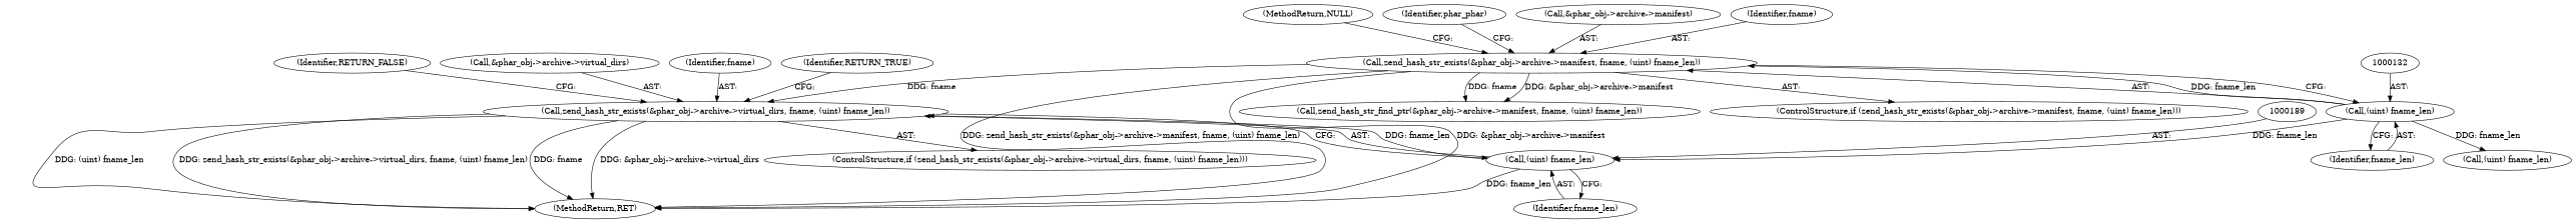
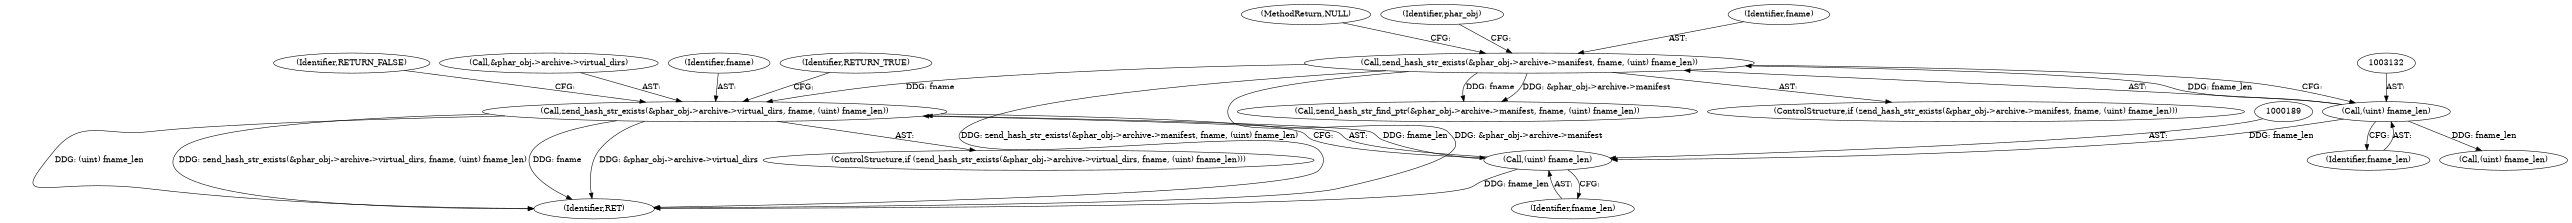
  digraph {
    n1 [label="(Call,zend_hash_str_exists(&phar_obj->archive->virtual_dirs, fname, (uint) fname_len))"]
    n2 [label="(Call,(uint) fname_len)"]
    n3 [label="(ControlStructure,if (zend_hash_str_exists(&phar_obj->archive->virtual_dirs, fname, (uint) fname_len)))"]
-   n4 [label="(MethodReturn,RET)"]
+   n4 [label="(Identifier,RET)"]
    n5 [label="(Identifier,fname_len)"]
    n6 [label="(Call,zend_hash_str_exists(&phar_obj->archive->manifest, fname, (uint) fname_len))"]
    n7 [label="(Call,(uint) fname_len)"]
    n8 [label="(Call,zend_hash_str_find_ptr(&phar_obj->archive->manifest, fname, (uint) fname_len))"]
    n9 [label="(ControlStructure,if (zend_hash_str_exists(&phar_obj->archive->manifest, fname, (uint) fname_len)))"]
    n10 [label="(Call,(uint) fname_len)"]
    n11 [label="(Identifier,fname_len)"]
    n12 [label="(MethodReturn,NULL)"]
-   n13 [label="(Identifier,phar_phar)"]
+   n13 [label="(Identifier,phar_obj)"]
    n14 [label="(Identifier,RETURN_FALSE)"]
    n15 [label="(Call,&phar_obj->archive->virtual_dirs)"]
-   n16 [label="(Call,&phar_obj->archive->manifest)"]
    n17 [label="(Identifier,fname)"]
    n18 [label="(Identifier,RETURN_TRUE)"]
    n19 [label="(Identifier,fname)"]
-   1000132
+   1000132 [label=1003132]
    1000189
    n1 -> n2 [label="CFG: "]
    n1 -> n3 [label="AST: "]
    n1 -> n4 [label="DDG: fname"]
    n1 -> n4 [label="DDG: &phar_obj->archive->virtual_dirs"]
    n1 -> n4 [label="DDG: (uint) fname_len"]
    n1 -> n4 [label="DDG: zend_hash_str_exists(&phar_obj->archive->virtual_dirs, fname, (uint) fname_len)"]
    n2 -> n1 [label="AST: "]
    n2 -> n1 [label="DDG: fname_len"]
    n2 -> n4 [label="DDG: fname_len"]
    n2 -> n5 [label="CFG: "]
    n5 -> n2 [label="AST: "]
    n6 -> n1 [label="DDG: fname"]
    n6 -> n4 [label="DDG: &phar_obj->archive->manifest"]
    n6 -> n4 [label="DDG: zend_hash_str_exists(&phar_obj->archive->manifest, fname, (uint) fname_len)"]
    n6 -> n7 [label="CFG: "]
    n6 -> n8 [label="DDG: &phar_obj->archive->manifest"]
    n6 -> n8 [label="DDG: fname"]
    n6 -> n9 [label="AST: "]
    n7 -> n2 [label="DDG: fname_len"]
    n7 -> n6 [label="AST: "]
    n7 -> n6 [label="DDG: fname_len"]
    n7 -> n10 [label="DDG: fname_len"]
    n7 -> n11 [label="CFG: "]
    n11 -> n7 [label="AST: "]
    n12 -> n6 [label="CFG: "]
    n13 -> n6 [label="CFG: "]
    n14 -> n1 [label="CFG: "]
    n15 -> n1 [label="AST: "]
-   n16 -> n6 [label="AST: "]
    n17 -> n1 [label="AST: "]
    n18 -> n1 [label="CFG: "]
    n19 -> n6 [label="AST: "]
    1000132 -> n7 [label="AST: "]
    1000189 -> n2 [label="AST: "]
  }
